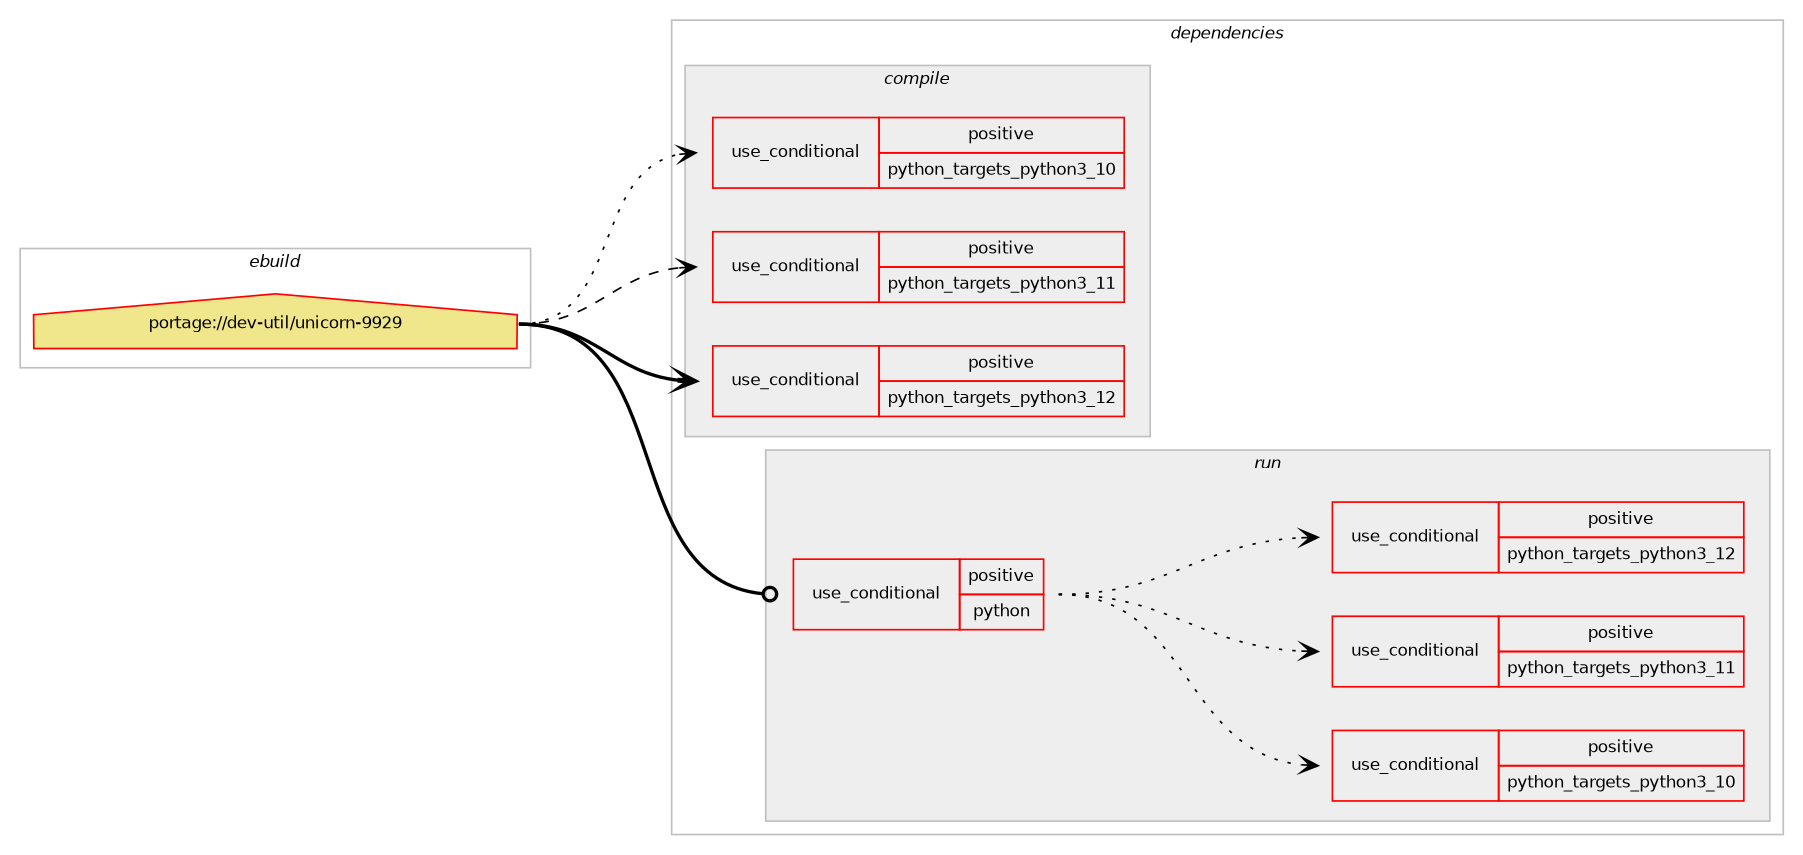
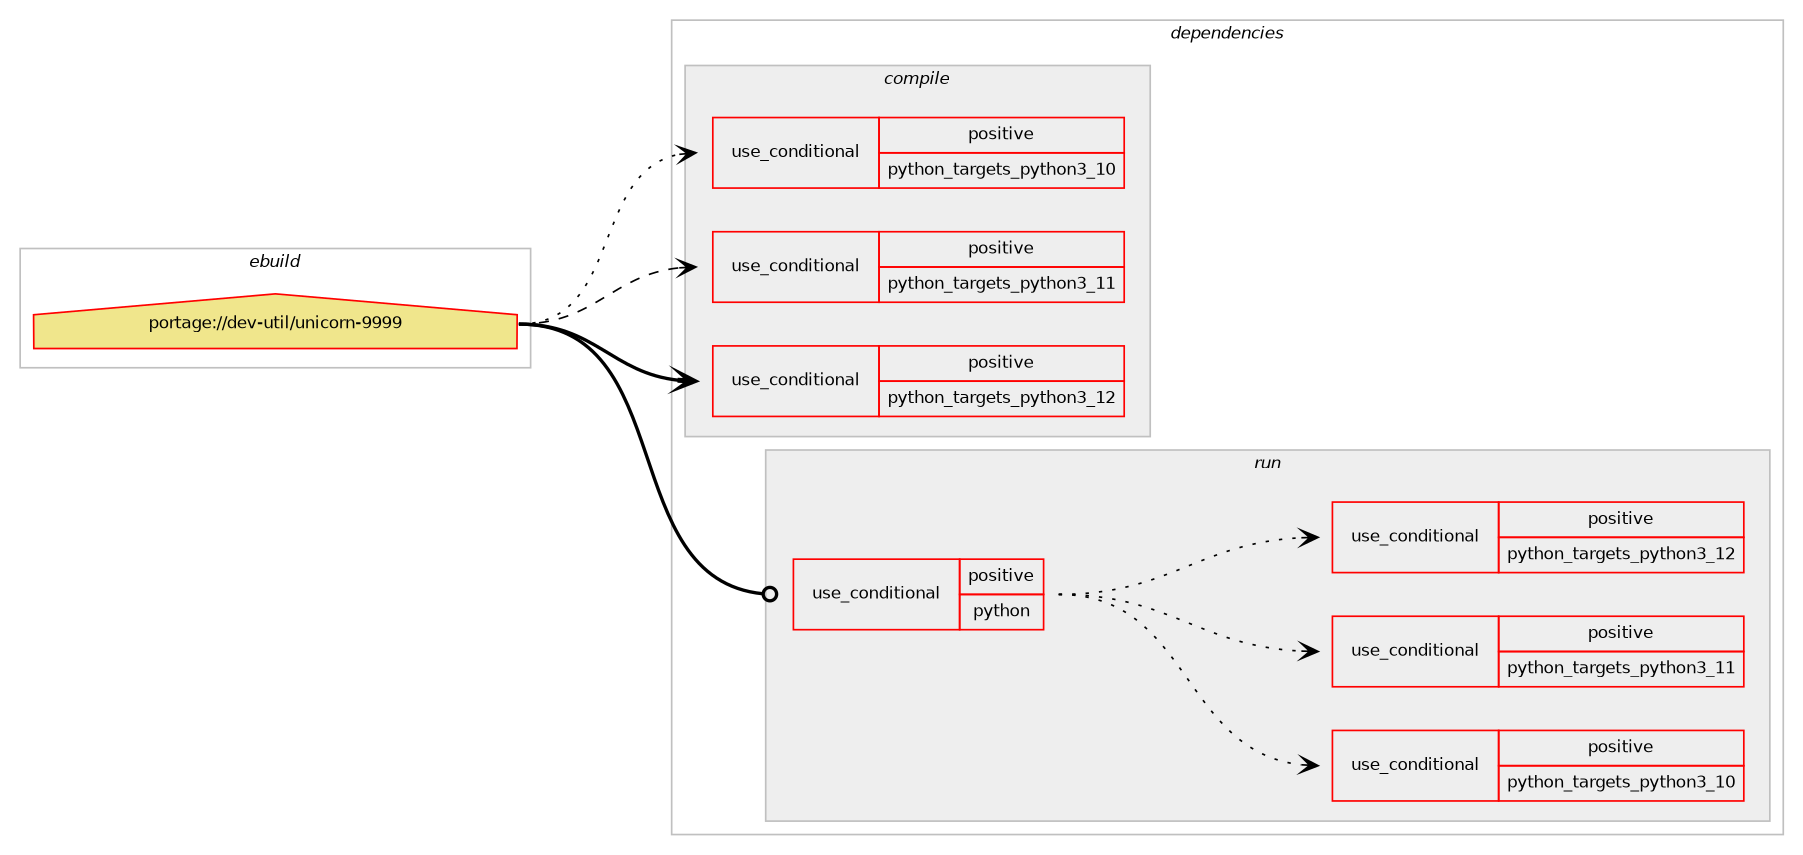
  digraph {
    compound=true
    concentrate=true
    fontname=Helvetica
    fontsize=10
    newrank=true
    rankdir=LR
    ranksep=1.5
    node [color=red fontname=Helvetica fontsize=10 shape=none]
    edge [arrowhead=vee headport=w style=dotted tailport=e weight=20]
-   n1 [label="portage://dev-util/unicorn-9929" width=4 style=filled fillcolor=khaki shape=house]
+   n1 [label="portage://dev-util/unicorn-9999" width=4 style=filled fillcolor=khaki shape=house]
    n2 [label=<<TABLE BORDER="0" CELLBORDER="1" CELLSPACING="0" CELLPADDING="4"><TR><TD ROWSPAN="3" CELLPADDING="10">use_conditional</TD></TR><TR><TD>positive</TD></TR><TR><TD>python_targets_python3_10</TD></TR></TABLE>>]
    n3 [label=<<TABLE BORDER="0" CELLBORDER="1" CELLSPACING="0" CELLPADDING="4"><TR><TD ROWSPAN="3" CELLPADDING="10">use_conditional</TD></TR><TR><TD>positive</TD></TR><TR><TD>python_targets_python3_11</TD></TR></TABLE>>]
    n4 [label=<<TABLE BORDER="0" CELLBORDER="1" CELLSPACING="0" CELLPADDING="4"><TR><TD ROWSPAN="3" CELLPADDING="10">use_conditional</TD></TR><TR><TD>positive</TD></TR><TR><TD>python_targets_python3_12</TD></TR></TABLE>>]
    n5 [label=<<TABLE BORDER="0" CELLBORDER="1" CELLSPACING="0" CELLPADDING="4"><TR><TD ROWSPAN="3" CELLPADDING="10">use_conditional</TD></TR><TR><TD>positive</TD></TR><TR><TD>python_targets_python3_10</TD></TR></TABLE>>]
    n6 [label=<<TABLE BORDER="0" CELLBORDER="1" CELLSPACING="0" CELLPADDING="4"><TR><TD ROWSPAN="3" CELLPADDING="10">use_conditional</TD></TR><TR><TD>positive</TD></TR><TR><TD>python_targets_python3_11</TD></TR></TABLE>>]
    n7 [label=<<TABLE BORDER="0" CELLBORDER="1" CELLSPACING="0" CELLPADDING="4"><TR><TD ROWSPAN="3" CELLPADDING="10">use_conditional</TD></TR><TR><TD>positive</TD></TR><TR><TD>python_targets_python3_12</TD></TR></TABLE>>]
    n8 [label=<<TABLE BORDER="0" CELLBORDER="1" CELLSPACING="0" CELLPADDING="4"><TR><TD ROWSPAN="3" CELLPADDING="10">use_conditional</TD></TR><TR><TD>positive</TD></TR><TR><TD>python</TD></TR></TABLE>>]
    subgraph cluster_1 {
      color=gray
      label=<<i>ebuild</i>>
      rank=same
      n1
    }
    subgraph cluster_2 {
      color=gray
      label=<<i>dependencies</i>>
      subgraph cluster_3 {
        color=gray
        fillcolor="#eeeeee"
        label=<<i>compile</i>>
        style=filled
        subgraph sub_4 {
          color=gray
          fillcolor="#eeeeee"
          label=<<i>compile</i>>
          style=filled
          n2
        }
        subgraph sub_5 {
          color=gray
          fillcolor="#eeeeee"
          label=<<i>compile</i>>
          style=filled
          n3
        }
        subgraph sub_6 {
          color=gray
          fillcolor="#eeeeee"
          label=<<i>compile</i>>
          style=filled
          n4
        }
      }
      subgraph cluster_7 {
        color=gray
        fillcolor="#eeeeee"
        label=<<i>compile and run</i>>
        style=filled
      }
      subgraph cluster_8 {
        color=gray
        fillcolor="#eeeeee"
        label=<<i>run</i>>
        style=filled
        subgraph sub_9 {
          color=gray
          fillcolor="#eeeeee"
          label=<<i>run</i>>
          style=filled
          n8
          subgraph sub_10 {
            color=gray
            fillcolor="#eeeeee"
            label=<<i>run</i>>
            style=filled
            n5
          }
          subgraph sub_11 {
            color=gray
            fillcolor="#eeeeee"
            label=<<i>run</i>>
            style=filled
            n6
          }
          subgraph sub_12 {
            color=gray
            fillcolor="#eeeeee"
            label=<<i>run</i>>
            style=filled
            n7
          }
        }
      }
    }
    subgraph cluster_13 {
      color=gray
      label=<<i>candidates</i>>
      rank=same
    }
    n1 -> n2
    n1 -> n3 [style=dashed]
    n1 -> n4 [style=bold]
    n1 -> n8 [arrowhead=odot style=bold]
    n8 -> n5
    n8 -> n6
    n8 -> n7
  }
